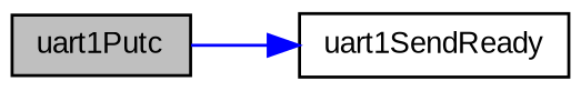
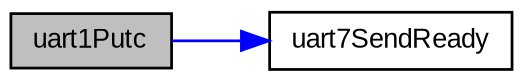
  digraph {
    rankdir=LR
    fontname="Liberation Sans"
    node [color=black fontname="Liberation Sans" fontsize=10 shape=record style=filled]
    n1 [fillcolor=grey75 fontcolor=black height=0.2 label=uart1Putc width=0.4]
-   n2 [fillcolor=white height=0.2 label=uart1SendReady width=0.4]
+   n2 [fillcolor=white height=0.2 label=uart7SendReady width=0.4]
    n1 -> n2 [color=blue fontname="Liberation Sans" fontsize=10 labelfontname=Helvetica labelfontsize=10 style=solid]
  }
